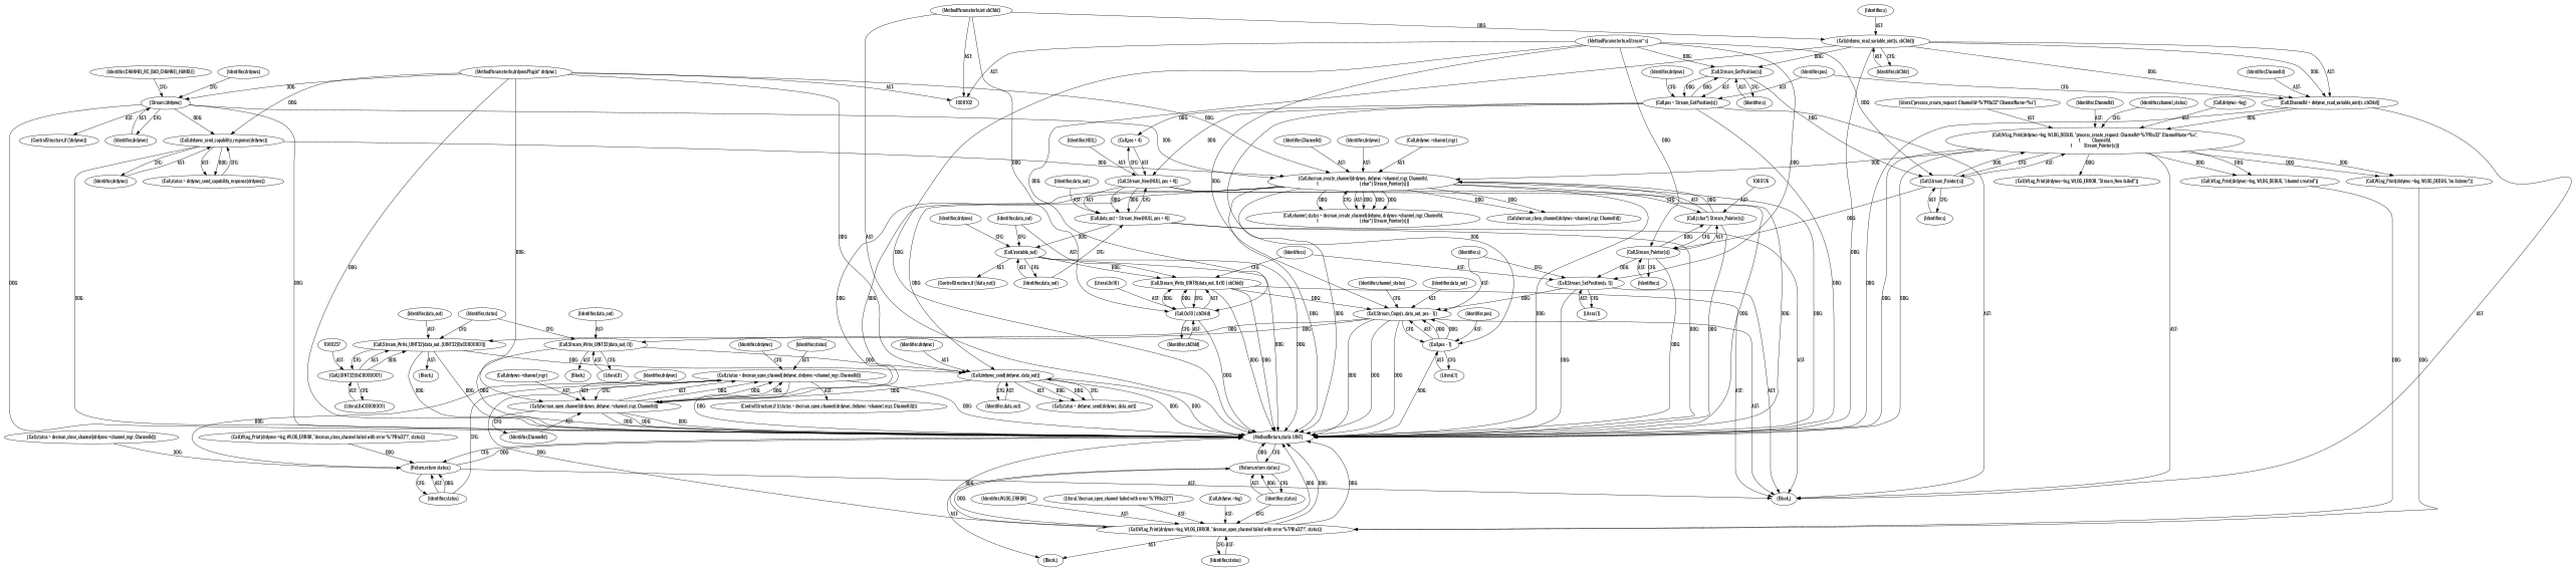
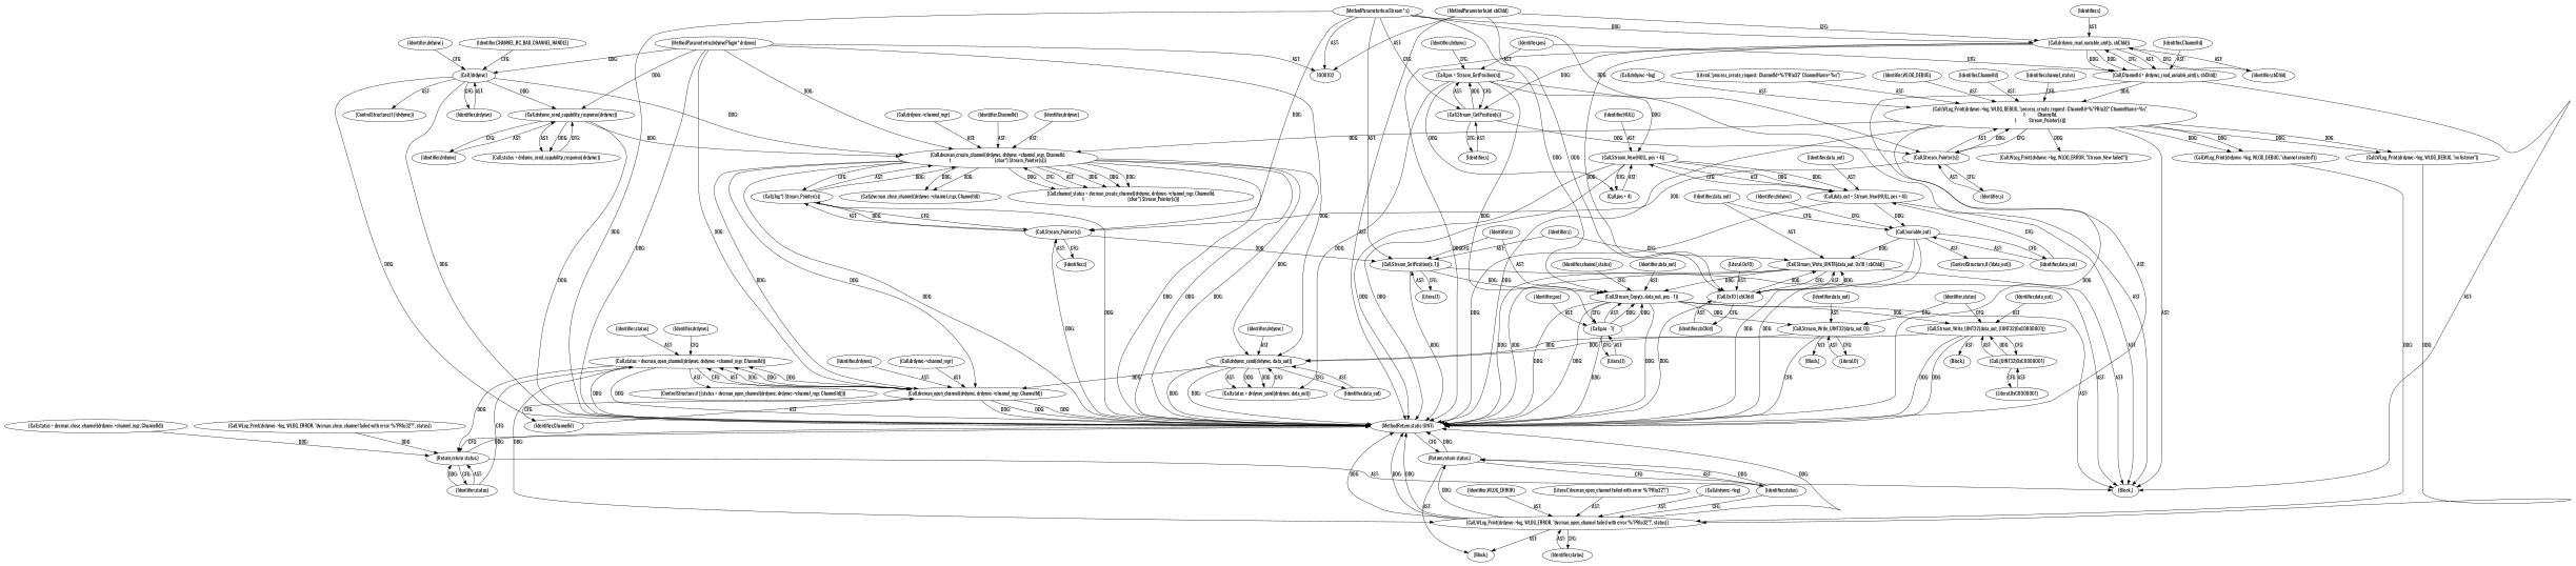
  digraph {
    fontname=Oswald
    node [fontname=Oswald]
    edge [fontname=Oswald]
    n1 [label="(Call,status = dvcman_open_channel(drdynvc, drdynvc->channel_mgr, ChannelId))"]
    n2 [label="(Call,dvcman_open_channel(drdynvc, drdynvc->channel_mgr, ChannelId))"]
    n3 [label="(Call,WLog_Print(drdynvc->log, WLOG_ERROR, \"dvcman_open_channel failed with error %\"PRIu32\"!\", status))"]
    n4 [label="(Return,return status;)"]
    n5 [label="(ControlStructure,if ((status = dvcman_open_channel(drdynvc, drdynvc->channel_mgr, ChannelId))))"]
    n6 [label="(MethodReturn,static UINT)"]
    n7 [label="(Identifier,ChannelId)"]
    n8 [label="(Return,return status;)"]
    n9 [label="(Identifier,status)"]
    n10 [label="(Block,)"]
    n11 [label="(Block,)"]
    n12 [label="(Identifier,status)"]
    n13 [label="(Call,drdynvc_send(drdynvc, data_out))"]
    n14 [label="(Identifier,data_out)"]
    n15 [label="(Call,status = drdynvc_send(drdynvc, data_out))"]
    n16 [label="(Call,dvcman_create_channel(drdynvc, drdynvc->channel_mgr, ChannelId,\n\t                                       (char*) Stream_Pointer(s)))"]
-   n17 [label="(Call,(char*) Stream_Pointer(s))"]
+   n17 [label="(Call,(log*) Stream_Pointer(s))"]
    n18 [label="(Call,channel_status = dvcman_create_channel(drdynvc, drdynvc->channel_mgr, ChannelId,\n\t                                       (char*) Stream_Pointer(s)))"]
    n19 [label="(Call,dvcman_close_channel(drdynvc->channel_mgr, ChannelId))"]
    n20 [label="(Call,Stream_Pointer(s))"]
-   n21 [label="(Stream,!drdynvc)"]
+   n21 [label="(Call,!drdynvc)"]
    n22 [label="(Call,drdynvc_send_capability_response(drdynvc))"]
    n23 [label="(Identifier,drdynvc)"]
    n24 [label="(ControlStructure,if (!drdynvc))"]
    n25 [label="(Call,status = drdynvc_send_capability_response(drdynvc))"]
    n26 [label="(Identifier,drdynvc)"]
    n27 [label="(MethodParameterIn,drdynvcPlugin* drdynvc)"]
    1000102
    n29 [label="(Call,WLog_Print(drdynvc->log, WLOG_DEBUG, \"process_create_request: ChannelId=%\"PRIu32\" ChannelName=%s\",\n\t           ChannelId,\n\t           Stream_Pointer(s)))"]
    n30 [label="(Call,Stream_Pointer(s))"]
    n31 [label="(Call,WLog_Print(drdynvc->log, WLOG_DEBUG, \"channel created\"))"]
    n32 [label="(Call,WLog_Print(drdynvc->log, WLOG_DEBUG, \"no listener\"))"]
    n33 [label="(Call,WLog_Print(drdynvc->log, WLOG_ERROR, \"Stream_New failed!\"))"]
    n34 [label="(Identifier,s)"]
    n35 [label="(Call,ChannelId = drdynvc_read_variable_uint(s, cbChId))"]
    n36 [label="(Call,drdynvc_read_variable_uint(s, cbChId))"]
    n37 [label="(Call,Stream_GetPosition(s))"]
    n38 [label="(Call,0x10 | cbChId)"]
    n39 [label="(Identifier,cbChId)"]
    n40 [label="(Call,pos = Stream_GetPosition(s))"]
    n41 [label="(Identifier,s)"]
    n42 [label="(Call,Stream_Write_UINT8(data_out, 0x10 | cbChId))"]
    n43 [label="(Identifier,cbChId)"]
    n44 [label="(MethodParameterIn,wStream* s)"]
    n45 [label="(Call,Stream_Copy(s, data_out, pos - 1))"]
    n46 [label="(Call,Stream_SetPosition(s, 1))"]
    n47 [label="(Identifier,s)"]
    n48 [label="(Call,Stream_Write_UINT32(data_out, (UINT32)0xC0000001))"]
    n49 [label="(Call,pos - 1)"]
    n50 [label="(Call,Stream_Write_UINT32(data_out, 0))"]
    n51 [label="(Literal,1)"]
    n52 [label="(MethodParameterIn,int cbChId)"]
    n53 [label="(Call,Stream_New(NULL, pos + 4))"]
    n54 [label="(Call,pos + 4)"]
    n55 [label="(Call,(UINT32)0xC0000001)"]
    n56 [label="(Block,)"]
    n57 [label="(Literal,0xC0000001)"]
    n58 [label="(Literal,1)"]
    n59 [label="(Block,)"]
    n60 [label="(Literal,0)"]
    n61 [label="(Call,!variable_out)"]
    n62 [label="(ControlStructure,if (!data_out))"]
    n63 [label="(Identifier,data_out)"]
    n64 [label="(Call,data_out = Stream_New(NULL, pos + 4))"]
    n65 [label="(Identifier,status)"]
    n66 [label="(Identifier,NULL)"]
    n67 [label="(Identifier,drdynvc)"]
    n68 [label="(Call,drdynvc->channel_mgr)"]
    n69 [label="(Identifier,drdynvc)"]
    n70 [label="(Identifier,CHANNEL_RC_BAD_CHANNEL_HANDLE)"]
    n71 [label="(Identifier,pos)"]
    n72 [label="(Identifier,status)"]
+   n73 [label="(Identifier,WLOG_DEBUG)"]
    n74 [label="(Identifier,drdynvc)"]
    n75 [label="(Call,status = dvcman_close_channel(drdynvc->channel_mgr, ChannelId))"]
    n76 [label="(Call,drdynvc->channel_mgr)"]
    n77 [label="(Identifier,ChannelId)"]
    n78 [label="(Identifier,drdynvc)"]
    n79 [label="(Identifier,channel_status)"]
    n80 [label="(Identifier,drdynvc)"]
    n81 [label="(Identifier,WLOG_ERROR)"]
    n82 [label="(Identifier,data_out)"]
    n83 [label="(Call,WLog_Print(drdynvc->log, WLOG_ERROR, \"dvcman_close_channel failed with error %\"PRIu32\"!\", status))"]
    n84 [label="(Identifier,pos)"]
    n85 [label="(Identifier,s)"]
    n86 [label="(Identifier,drdynvc)"]
    n87 [label="(Identifier,ChannelId)"]
    n88 [label="(Identifier,s)"]
    n89 [label="(Literal,\"dvcman_open_channel failed with error %\"PRIu32\"!\")"]
    n90 [label="(Call,drdynvc->log)"]
    n91 [label="(Identifier,ChannelId)"]
    n92 [label="(Identifier,data_out)"]
    n93 [label="(Identifier,drdynvc)"]
    n94 [label="(Identifier,status)"]
    n95 [label="(Identifier,data_out)"]
    n96 [label="(Identifier,channel_status)"]
    n97 [label="(Identifier,s)"]
    n98 [label="(Call,drdynvc->log)"]
    n99 [label="(Literal,\"process_create_request: ChannelId=%\"PRIu32\" ChannelName=%s\")"]
    n100 [label="(Identifier,data_out)"]
    n101 [label="(Literal,0x10)"]
    n102 [label="(Identifier,data_out)"]
-   1000176
-   1000237
    n1 -> n2 [label="CFG: "]
    n1 -> n3 [label="DDG: "]
    n1 -> n4 [label="DDG: "]
    n1 -> n5 [label="AST: "]
    n1 -> n6 [label="DDG: "]
    n1 -> n6 [label="DDG: "]
    n2 -> n1 [label="AST: "]
    n2 -> n1 [label="DDG: "]
    n2 -> n1 [label="DDG: "]
    n2 -> n1 [label="DDG: "]
    n2 -> n6 [label="DDG: "]
    n2 -> n6 [label="DDG: "]
    n2 -> n6 [label="DDG: "]
    n2 -> n7 [label="CFG: "]
    n3 -> n6 [label="DDG: "]
    n3 -> n6 [label="DDG: "]
    n3 -> n6 [label="DDG: "]
    n3 -> n6 [label="DDG: "]
    n3 -> n8 [label="DDG: "]
    n3 -> n9 [label="CFG: "]
    n3 -> n10 [label="AST: "]
    n4 -> n6 [label="DDG: "]
    n4 -> n11 [label="AST: "]
    n4 -> n12 [label="CFG: "]
    n6 -> n4 [label="CFG: "]
    n6 -> n8 [label="CFG: "]
    n7 -> n2 [label="AST: "]
    n8 -> n6 [label="DDG: "]
    n8 -> n10 [label="AST: "]
    n8 -> n65 [label="CFG: "]
    n9 -> n3 [label="AST: "]
    n12 -> n1 [label="CFG: "]
    n12 -> n4 [label="AST: "]
    n12 -> n4 [label="DDG: "]
    n13 -> n2 [label="DDG: "]
    n13 -> n6 [label="DDG: "]
    n13 -> n6 [label="DDG: "]
    n13 -> n14 [label="CFG: "]
    n13 -> n15 [label="AST: "]
    n13 -> n15 [label="DDG: "]
    n13 -> n15 [label="DDG: "]
    n14 -> n13 [label="AST: "]
    n15 -> n13 [label="CFG: "]
    n16 -> n2 [label="DDG: "]
    n16 -> n2 [label="DDG: "]
    n16 -> n6 [label="DDG: "]
    n16 -> n6 [label="DDG: "]
    n16 -> n6 [label="DDG: "]
    n16 -> n6 [label="DDG: "]
    n16 -> n13 [label="DDG: "]
    n16 -> n17 [label="CFG: "]
    n16 -> n18 [label="AST: "]
    n16 -> n18 [label="DDG: "]
    n16 -> n18 [label="DDG: "]
    n16 -> n18 [label="DDG: "]
    n16 -> n18 [label="DDG: "]
    n16 -> n19 [label="DDG: "]
    n16 -> n19 [label="DDG: "]
    n17 -> n6 [label="DDG: "]
    n17 -> n16 [label="AST: "]
    n17 -> n16 [label="DDG: "]
    n17 -> n20 [label="CFG: "]
    n18 -> n16 [label="CFG: "]
    n20 -> n6 [label="DDG: "]
    n20 -> n17 [label="AST: "]
    n20 -> n17 [label="DDG: "]
    n20 -> n46 [label="DDG: "]
    n20 -> n47 [label="CFG: "]
    n21 -> n6 [label="DDG: "]
    n21 -> n6 [label="DDG: "]
    n21 -> n16 [label="DDG: "]
    n21 -> n22 [label="DDG: "]
    n21 -> n23 [label="CFG: "]
    n21 -> n24 [label="AST: "]
    n22 -> n6 [label="DDG: "]
    n22 -> n16 [label="DDG: "]
    n22 -> n25 [label="AST: "]
    n22 -> n25 [label="DDG: "]
    n22 -> n26 [label="CFG: "]
    n23 -> n21 [label="AST: "]
    n25 -> n22 [label="CFG: "]
    n26 -> n22 [label="AST: "]
    n27 -> n2 [label="DDG: "]
    n27 -> n6 [label="DDG: "]
    n27 -> n13 [label="DDG: "]
    n27 -> n16 [label="DDG: "]
    n27 -> n21 [label="DDG: "]
    n27 -> n22 [label="DDG: "]
    n27 -> 1000102 [label="AST: "]
    n29 -> n6 [label="DDG: "]
    n29 -> n6 [label="DDG: "]
    n29 -> n11 [label="AST: "]
    n29 -> n16 [label="DDG: "]
    n29 -> n30 [label="CFG: "]
    n29 -> n31 [label="DDG: "]
    n29 -> n31 [label="DDG: "]
    n29 -> n32 [label="DDG: "]
    n29 -> n32 [label="DDG: "]
    n29 -> n33 [label="DDG: "]
    n30 -> n20 [label="DDG: "]
    n30 -> n29 [label="AST: "]
    n30 -> n29 [label="DDG: "]
    n30 -> n34 [label="CFG: "]
    n31 -> n3 [label="DDG: "]
    n32 -> n3 [label="DDG: "]
    n34 -> n30 [label="AST: "]
-   n35 -> n6 [label="DDG: "]
+   n35 -> n6 [label="AST: "]
    n35 -> n11 [label="AST: "]
    n35 -> n29 [label="DDG: "]
+   n35 -> n36 [label="CFG: "]
    n36 -> n6 [label="DDG: "]
    n36 -> n35 [label="AST: "]
    n36 -> n35 [label="DDG: "]
    n36 -> n35 [label="DDG: "]
    n36 -> n37 [label="DDG: "]
    n36 -> n38 [label="DDG: "]
    n36 -> n39 [label="CFG: "]
    n37 -> n30 [label="DDG: "]
    n37 -> n40 [label="AST: "]
    n37 -> n40 [label="DDG: "]
    n37 -> n41 [label="CFG: "]
    n38 -> n6 [label="DDG: "]
    n38 -> n42 [label="AST: "]
    n38 -> n42 [label="DDG: "]
    n38 -> n42 [label="DDG: "]
    n38 -> n43 [label="CFG: "]
    n39 -> n36 [label="AST: "]
-   n40 -> n6 [label="DDG: "]
+   n40 -> n15 [label="DDG: "]
    n40 -> n11 [label="AST: "]
-   n40 -> n37 [label="DDG: "]
+   n40 -> n37 [label="CFG: "]
    n40 -> n49 [label="DDG: "]
    n40 -> n53 [label="DDG: "]
    n40 -> n54 [label="DDG: "]
    n41 -> n37 [label="AST: "]
    n42 -> n6 [label="DDG: "]
    n42 -> n6 [label="DDG: "]
    n42 -> n11 [label="AST: "]
    n42 -> n38 [label="CFG: "]
    n42 -> n45 [label="DDG: "]
    n43 -> n38 [label="AST: "]
    n44 -> n6 [label="DDG: "]
    n44 -> n20 [label="DDG: "]
    n44 -> 1000102 [label="AST: "]
    n44 -> n30 [label="DDG: "]
-   n44 -> n37 [label="DDG: "]
+   n44 -> n36 [label="DDG: "]
+   n44 -> n37 [label="CFG: "]
    n44 -> n45 [label="DDG: "]
-   n44 -> n46 [label="DDG: "]
+   n44 -> n46 [label="AST: "]
    n45 -> n6 [label="DDG: "]
    n45 -> n6 [label="DDG: "]
    n45 -> n6 [label="DDG: "]
    n45 -> n11 [label="AST: "]
    n45 -> n48 [label="DDG: "]
    n45 -> n49 [label="CFG: "]
    n45 -> n50 [label="DDG: "]
    n46 -> n6 [label="DDG: "]
    n46 -> n11 [label="AST: "]
    n46 -> n45 [label="DDG: "]
    n46 -> n51 [label="CFG: "]
    n47 -> n20 [label="AST: "]
    n48 -> n6 [label="DDG: "]
    n48 -> n6 [label="DDG: "]
    n48 -> n13 [label="DDG: "]
    n48 -> n55 [label="CFG: "]
    n48 -> n56 [label="AST: "]
    n49 -> n6 [label="DDG: "]
    n49 -> n45 [label="AST: "]
    n49 -> n45 [label="DDG: "]
    n49 -> n45 [label="DDG: "]
    n49 -> n58 [label="CFG: "]
-   n50 -> n6 [label="DDG: "]
+   n50 -> n6 [label="CFG: "]
    n50 -> n13 [label="DDG: "]
    n50 -> n59 [label="AST: "]
    n50 -> n60 [label="CFG: "]
    n51 -> n46 [label="AST: "]
    n52 -> n6 [label="AST: "]
    n52 -> 1000102 [label="AST: "]
-   n52 -> n36 [label="DDG: "]
+   n52 -> n36 [label="CFG: "]
    n52 -> n38 [label="DDG: "]
    n53 -> n6 [label="DDG: "]
    n53 -> n6 [label="DDG: "]
    n53 -> n54 [label="CFG: "]
    n53 -> n64 [label="AST: "]
    n53 -> n64 [label="DDG: "]
    n53 -> n64 [label="DDG: "]
    n54 -> n53 [label="AST: "]
    n55 -> n48 [label="AST: "]
    n55 -> n48 [label="DDG: "]
    n55 -> n57 [label="CFG: "]
    n57 -> n55 [label="AST: "]
    n58 -> n49 [label="AST: "]
    n60 -> n50 [label="AST: "]
    n61 -> n6 [label="DDG: "]
    n61 -> n6 [label="DDG: "]
    n61 -> n42 [label="DDG: "]
    n61 -> n62 [label="AST: "]
    n61 -> n63 [label="CFG: "]
    n63 -> n61 [label="AST: "]
    n63 -> n64 [label="CFG: "]
    n64 -> n6 [label="DDG: "]
    n64 -> n11 [label="AST: "]
    n64 -> n53 [label="CFG: "]
    n64 -> n61 [label="DDG: "]
    n65 -> n3 [label="CFG: "]
    n65 -> n8 [label="AST: "]
    n65 -> n8 [label="DDG: "]
    n66 -> n53 [label="AST: "]
    n67 -> n13 [label="AST: "]
    n68 -> n2 [label="AST: "]
    n69 -> n1 [label="CFG: "]
    n70 -> n21 [label="CFG: "]
    n71 -> n49 [label="AST: "]
    n72 -> n48 [label="CFG: "]
    n72 -> n50 [label="CFG: "]
+   n73 -> n29 [label="AST: "]
    n74 -> n16 [label="AST: "]
    n75 -> n4 [label="DDG: "]
    n76 -> n16 [label="AST: "]
    n77 -> n29 [label="AST: "]
    n78 -> n40 [label="CFG: "]
    n79 -> n29 [label="CFG: "]
    n80 -> n61 [label="CFG: "]
    n81 -> n3 [label="AST: "]
    n82 -> n50 [label="AST: "]
    n83 -> n4 [label="DDG: "]
    n84 -> n35 [label="CFG: "]
    n84 -> n40 [label="AST: "]
    n85 -> n42 [label="CFG: "]
    n85 -> n46 [label="AST: "]
    n86 -> n2 [label="AST: "]
    n87 -> n16 [label="AST: "]
    n88 -> n36 [label="AST: "]
    n89 -> n3 [label="AST: "]
    n90 -> n3 [label="AST: "]
    n91 -> n35 [label="AST: "]
    n92 -> n45 [label="AST: "]
    n93 -> n21 [label="CFG: "]
    n94 -> n1 [label="AST: "]
    n95 -> n64 [label="AST: "]
    n96 -> n45 [label="CFG: "]
    n97 -> n45 [label="AST: "]
    n97 -> n46 [label="CFG: "]
    n98 -> n29 [label="AST: "]
    n99 -> n29 [label="AST: "]
    n100 -> n48 [label="AST: "]
    n101 -> n38 [label="AST: "]
    n102 -> n42 [label="AST: "]
    n102 -> n61 [label="CFG: "]
-   1000176 -> n17 [label="AST: "]
-   1000237 -> n55 [label="AST: "]
  }
